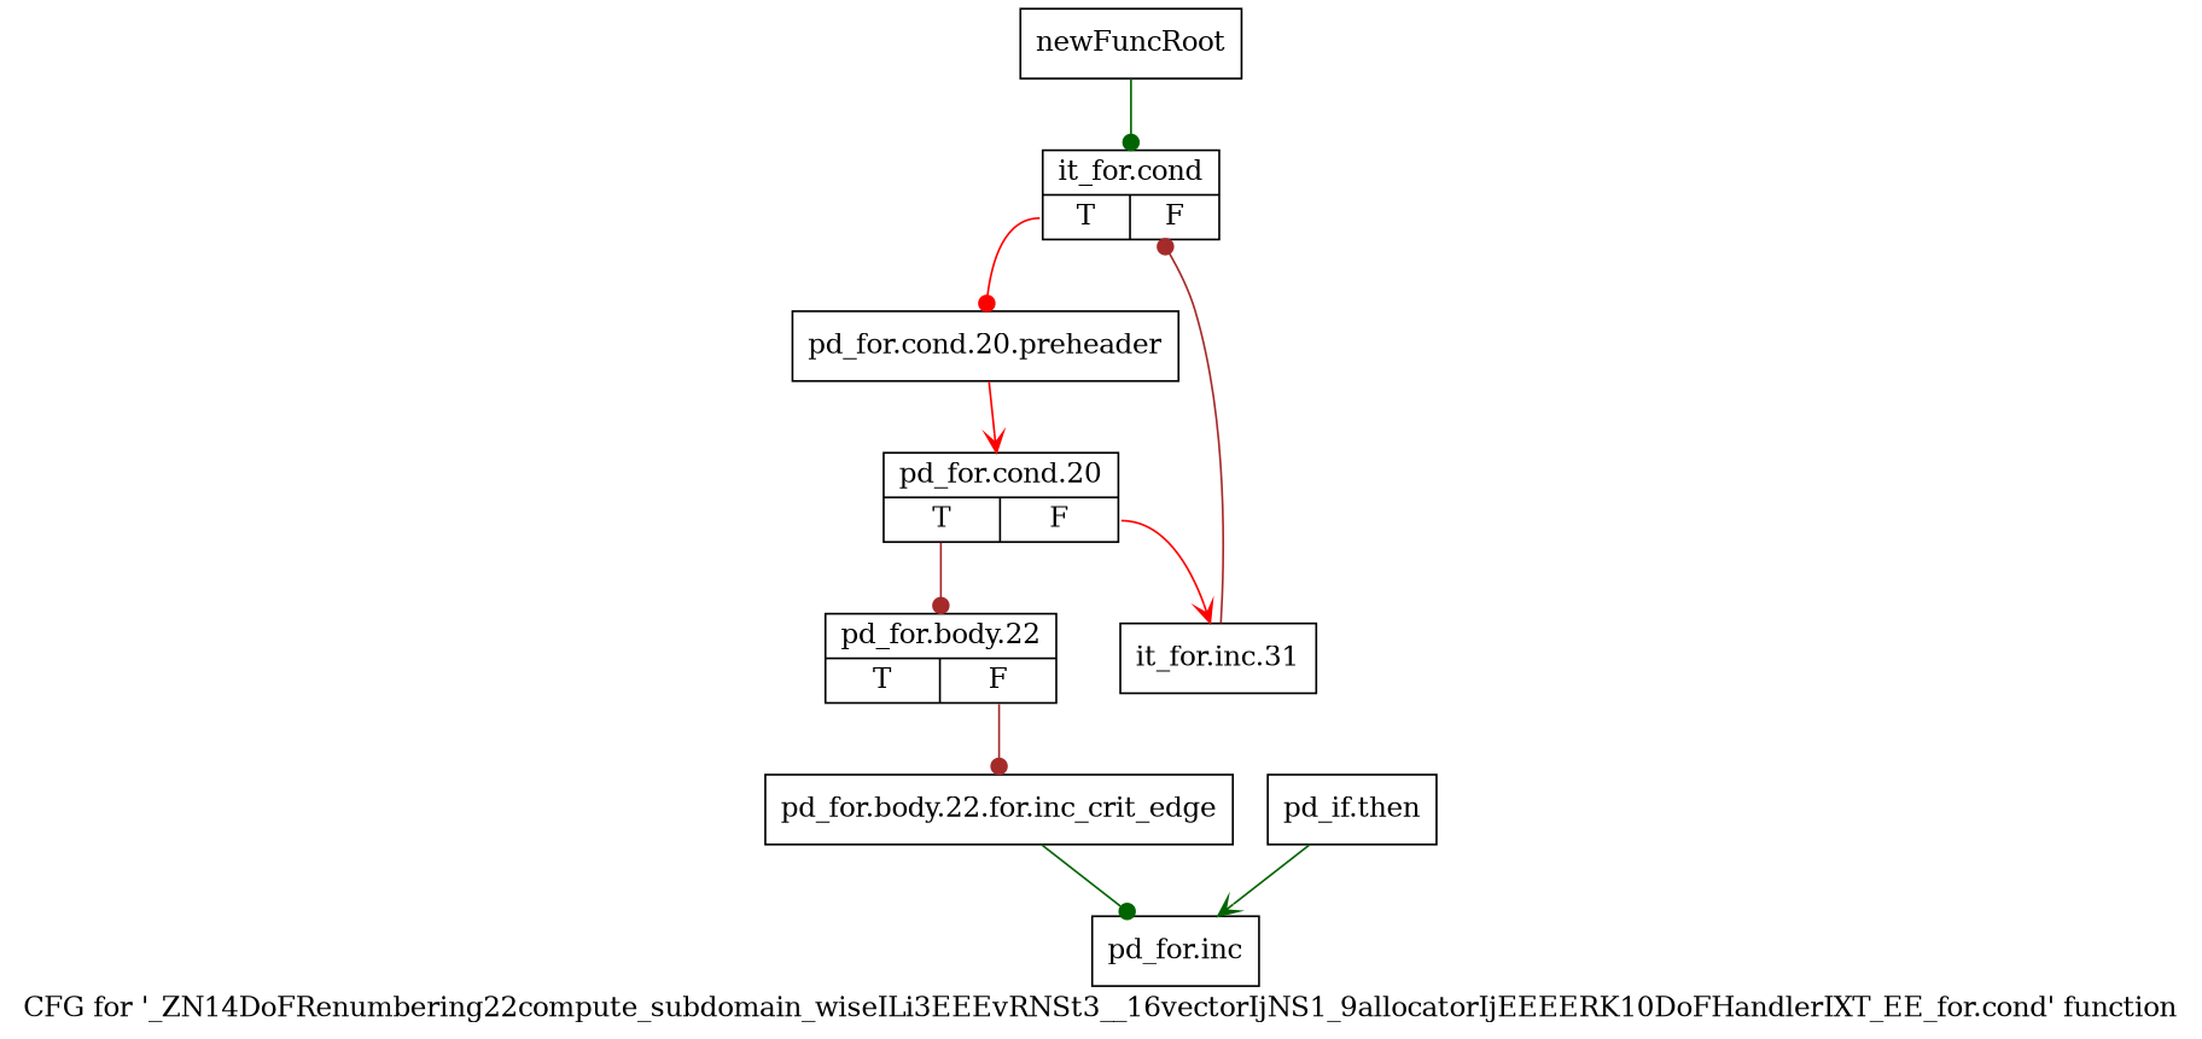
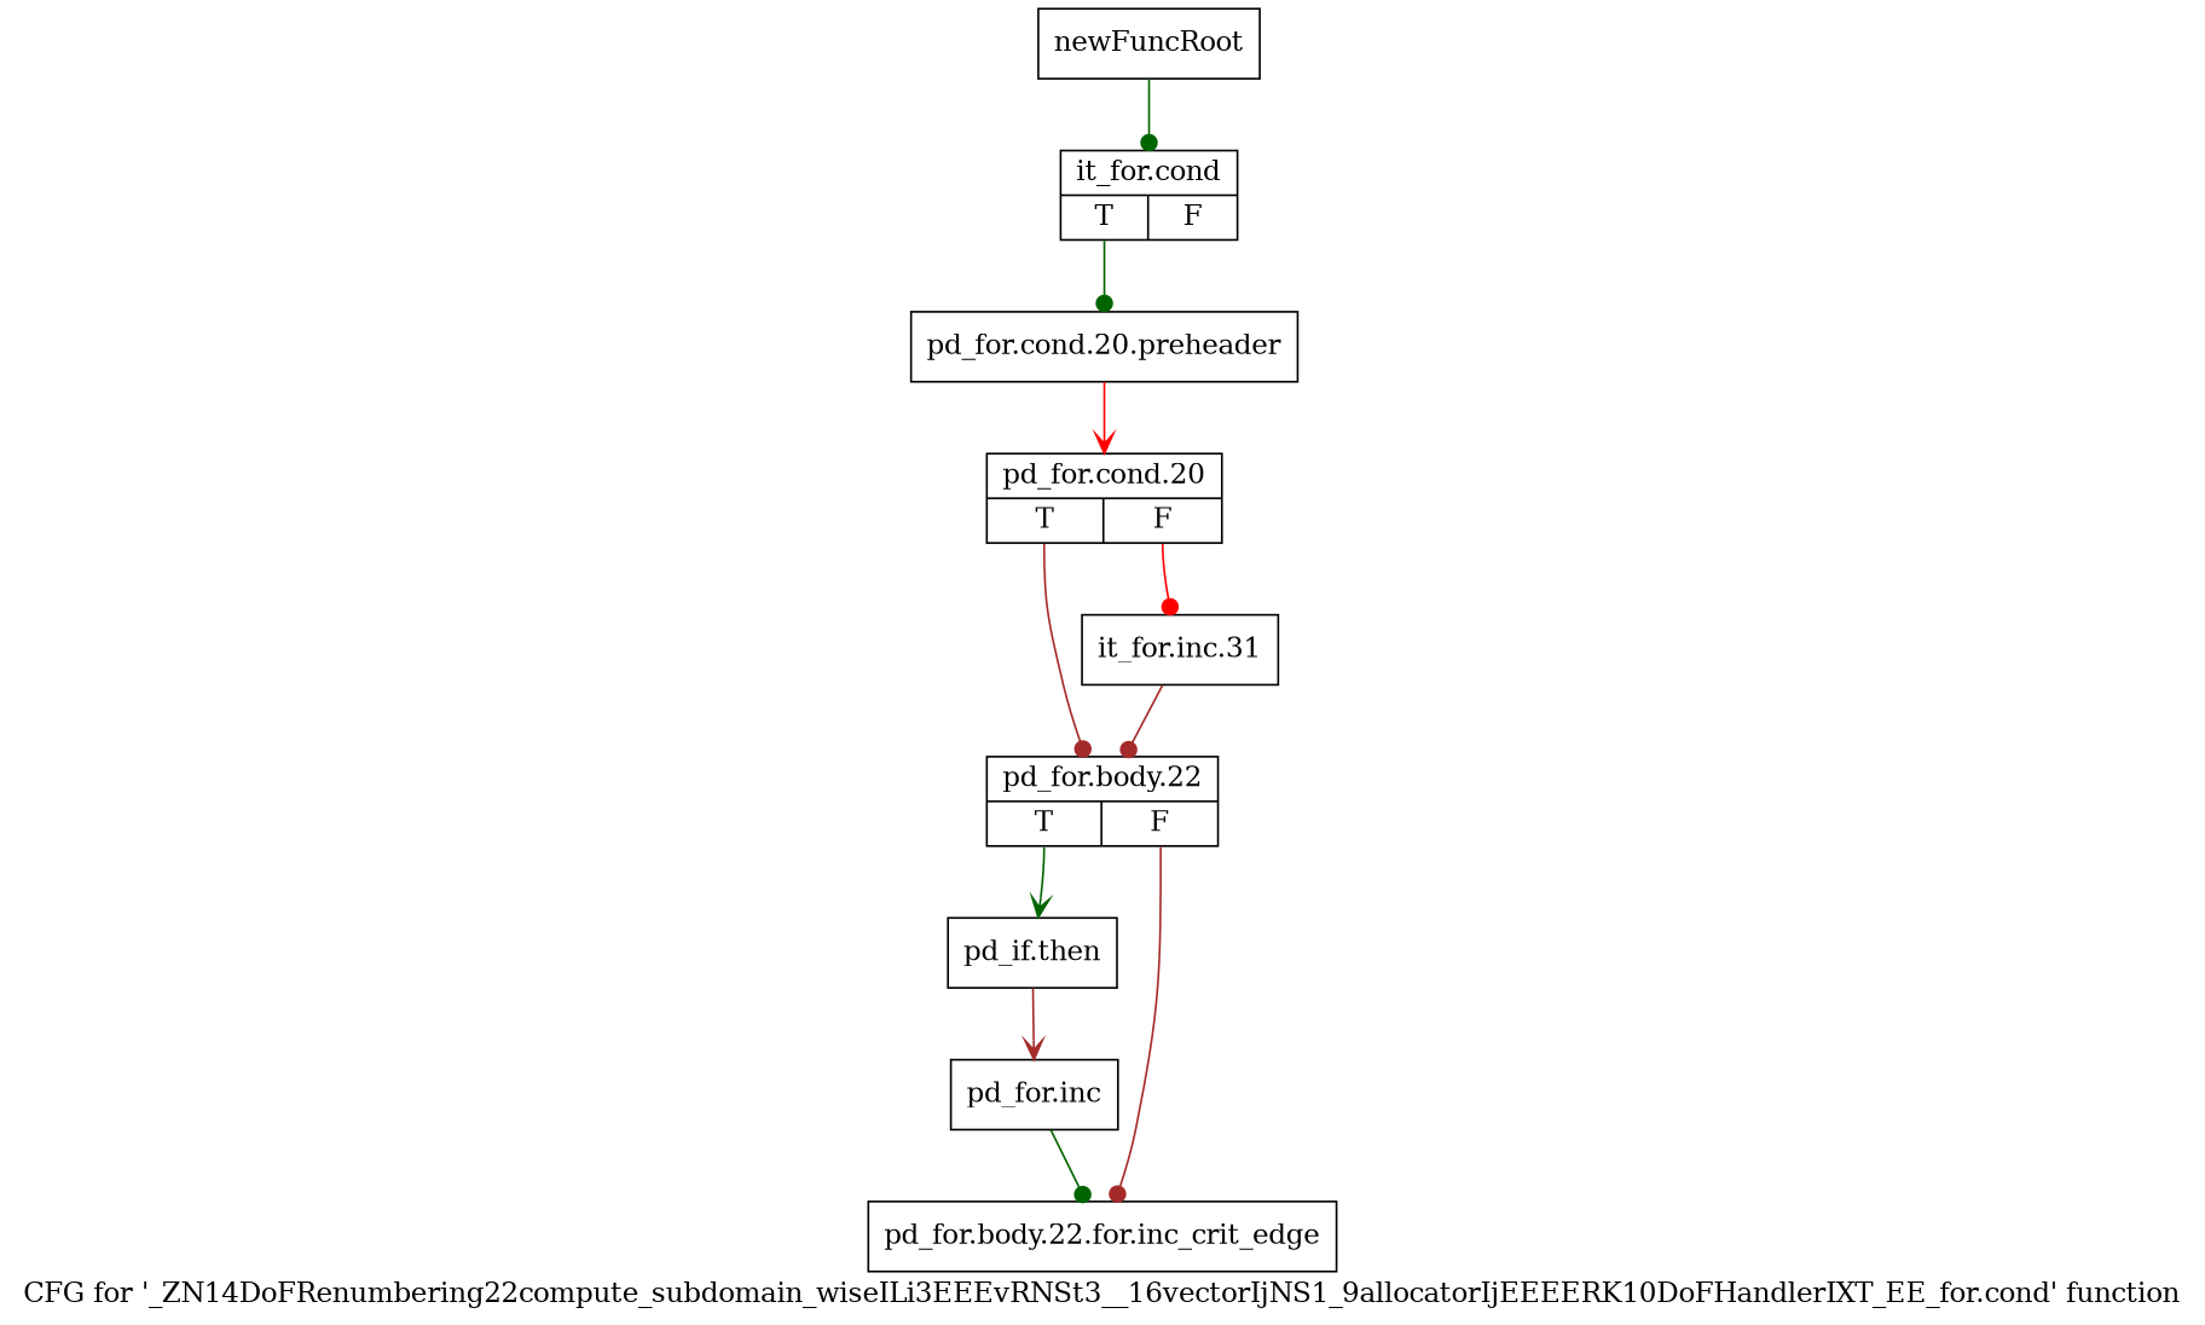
  digraph {
    label="CFG for '_ZN14DoFRenumbering22compute_subdomain_wiseILi3EEEvRNSt3__16vectorIjNS1_9allocatorIjEEEERK10DoFHandlerIXT_EE_for.cond' function"
    node [shape=record]
    edge [arrowhead=dot color=brown]
    n1 [label="{newFuncRoot}"]
    n2 [label="{it_for.cond|{<s0>T|<s1>F}}"]
    n3 [label="{pd_for.cond.20.preheader}"]
    n4 [label="{pd_for.cond.20|{<s0>T|<s1>F}}"]
    n5 [label="{pd_for.body.22|{<s0>T|<s1>F}}"]
    n6 [label="{it_for.inc.31}"]
    n7 [label="{pd_if.then}"]
    n8 [label="{pd_for.body.22.for.inc_crit_edge}"]
    n9 [label="{pd_for.inc}"]
    n1 -> n2 [color=darkgreen]
-   n2 -> n3 [color=red tailport=s0]
+   n2 -> n3 [color=darkgreen tailport=s0]
    n3 -> n4 [arrowhead=vee color=red]
    n4 -> n5 [tailport=s0]
-   n4 -> n6 [arrowhead=vee color=red tailport=s1]
+   n4 -> n6 [color=red tailport=s1]
+   n5 -> n7 [arrowhead=vee color=darkgreen tailport=s0]
    n5 -> n8 [tailport=s1]
-   n6 -> n2
-   n7 -> n9 [arrowhead=vee color=darkgreen]
-   n8 -> n9 [color=darkgreen]
+   n6 -> n5
+   n7 -> n9 [arrowhead=vee]
+   n9 -> n8 [color=darkgreen]
  }
